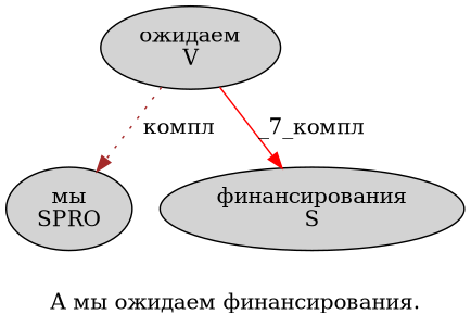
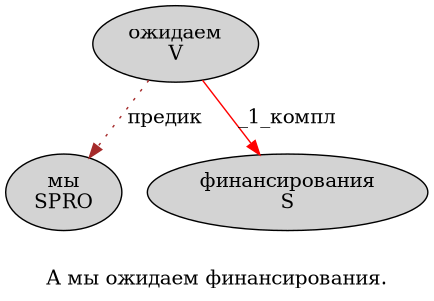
  digraph {
    label="А мы ожидаем финансирования."
    node [fillcolor=lightgray penwidth=1 shape=ellipse style=filled]
    n1 [label="ожидаем\nV"]
    n2 [label="мы\nSPRO"]
    n3 [label="финансирования\nS"]
-   n1 -> n2 [color=brown label="компл" style=dotted]
-   n1 -> n3 [color=red label="_7_компл" style=solid]
+   n1 -> n2 [color=brown label="предик" style=dotted]
+   n1 -> n3 [color=red label="_1_компл" style=solid]
  }
